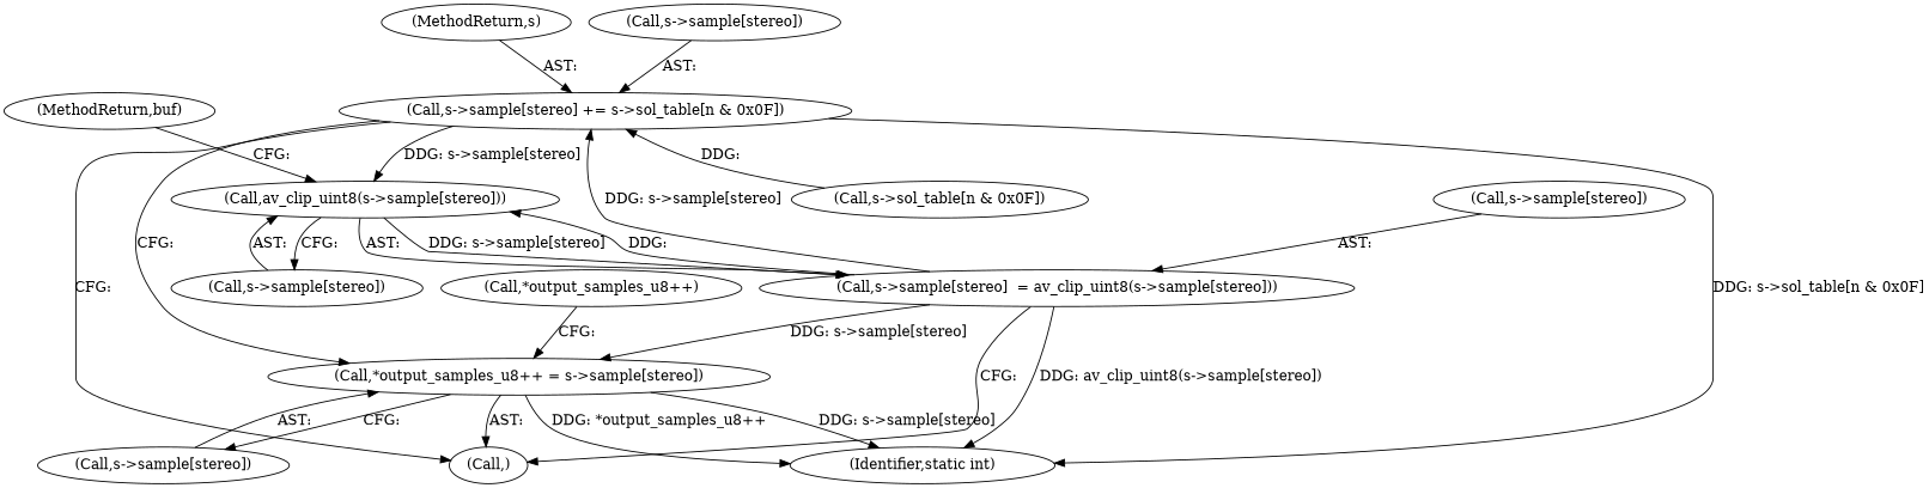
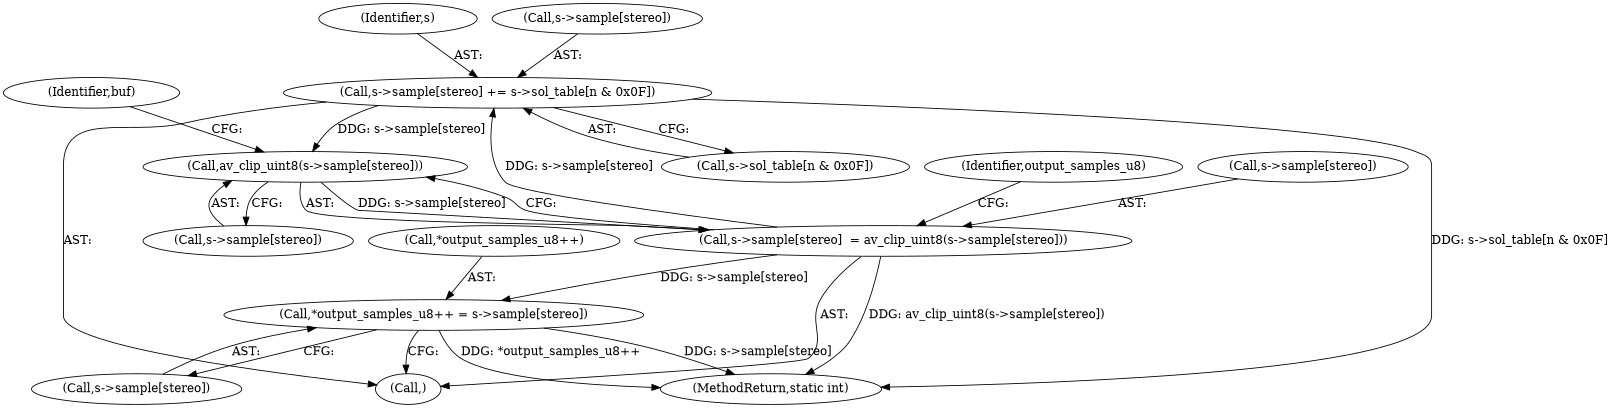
  digraph {
    n1 [label="(Call,s->sample[stereo] += s->sol_table[n & 0x0F])"]
    n2 [label="(Call,av_clip_uint8(s->sample[stereo]))"]
    n3 [label="(Call,)"]
-   n4 [label="(Identifier,static int)"]
+   n4 [label="(MethodReturn,static int)"]
    n5 [label="(Call,s->sol_table[n & 0x0F])"]
    n6 [label="(Call,s->sample[stereo]  = av_clip_uint8(s->sample[stereo]))"]
    n7 [label="(Call,s->sample[stereo])"]
    n8 [label="(Call,*output_samples_u8++ = s->sample[stereo])"]
    n9 [label="(Call,s->sample[stereo])"]
    n10 [label="(Call,s->sample[stereo])"]
-   n11 [label="(MethodReturn,s)"]
+   n11 [label="(Identifier,s)"]
    n12 [label="(Call,s->sample[stereo])"]
+   n13 [label="(Identifier,output_samples_u8)"]
    n14 [label="(Call,*output_samples_u8++)"]
-   n15 [label="(MethodReturn,buf)"]
+   n15 [label="(Identifier,buf)"]
    n1 -> n2 [label="DDG: s->sample[stereo]"]
-   n1 -> n3 [label="CFG: "]
+   n1 -> n3 [label="AST: "]
    n1 -> n4 [label="DDG: s->sol_table[n & 0x0F]"]
-   n1 -> n8 [label="CFG: "]
+   n1 -> n5 [label="CFG: "]
    n2 -> n6 [label="AST: "]
    n2 -> n6 [label="DDG: s->sample[stereo]"]
    n2 -> n7 [label="CFG: "]
-   n5 -> n1 [label="DDG: "]
+   n5 -> n1 [label="AST: "]
    n6 -> n1 [label="DDG: s->sample[stereo]"]
-   n6 -> n2 [label="DDG: "]
-   n6 -> n3 [label="CFG: "]
+   n6 -> n2 [label="CFG: "]
+   n6 -> n3 [label="AST: "]
    n6 -> n4 [label="DDG: av_clip_uint8(s->sample[stereo])"]
    n6 -> n8 [label="DDG: s->sample[stereo]"]
    n7 -> n2 [label="AST: "]
-   n8 -> n3 [label="AST: "]
+   n8 -> n3 [label="CFG: "]
    n8 -> n4 [label="DDG: *output_samples_u8++"]
    n8 -> n4 [label="DDG: s->sample[stereo]"]
    n8 -> n9 [label="CFG: "]
    n9 -> n8 [label="AST: "]
    n10 -> n6 [label="AST: "]
    n11 -> n1 [label="AST: "]
    n12 -> n1 [label="AST: "]
-   n14 -> n8 [label="CFG: "]
+   n13 -> n6 [label="CFG: "]
+   n14 -> n8 [label="AST: "]
    n15 -> n2 [label="CFG: "]
  }
